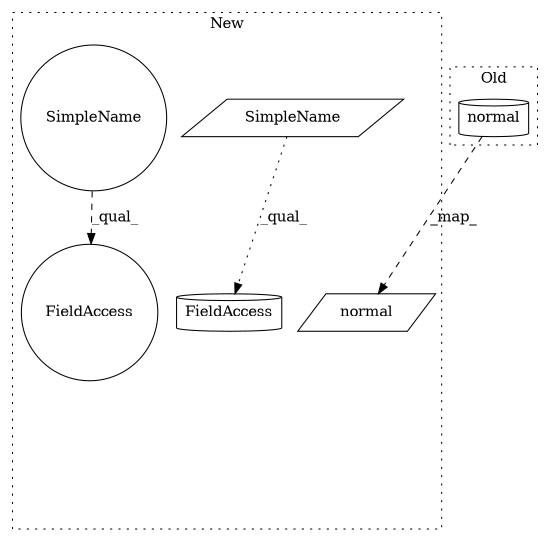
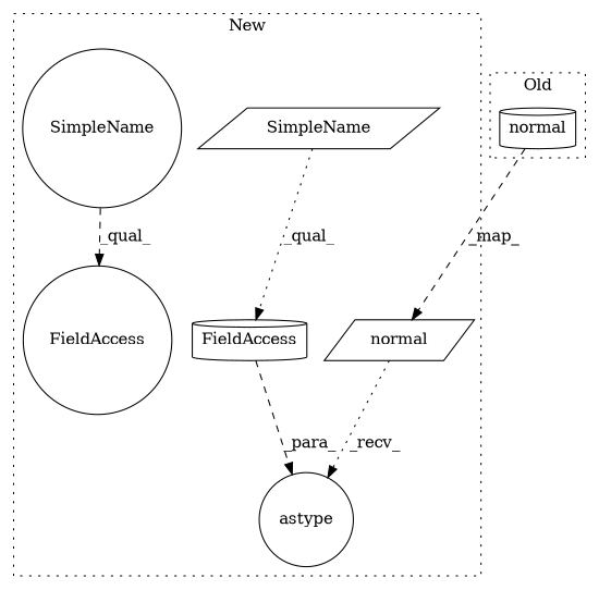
  digraph {
    node [a=32 l="12,2" s="949,986" shape=circle]
    edge [style=dashed]
    n1 [label=normal shape=parallelogram]
+   n2 [l="7,1" label=astype s="989,1006"]
    n3 [a=22 l=10 label=FieldAccess s=996 shape=cylinder]
    n4 [a=22 l=10 label=FieldAccess s=1135]
    n5 [a=42 l=4 label=SimpleName s=996 shape=parallelogram]
    n6 [a=42 l=4 label=SimpleName s=1135]
    n7 [label=normal shape=cylinder]
    subgraph cluster_1 {
      label=New
      style=dotted
      n1
+     n2
      n3
      n4
      n5
      n6
    }
    subgraph cluster_2 {
      label=Old
      style=dotted
      n7
    }
+   n1 -> n2 [label=_recv_ style=dotted]
+   n3 -> n2 [label=_para_]
    n5 -> n3 [label=_qual_ style=dotted]
    n6 -> n4 [label=_qual_]
    n7 -> n1 [label=_map_]
  }
